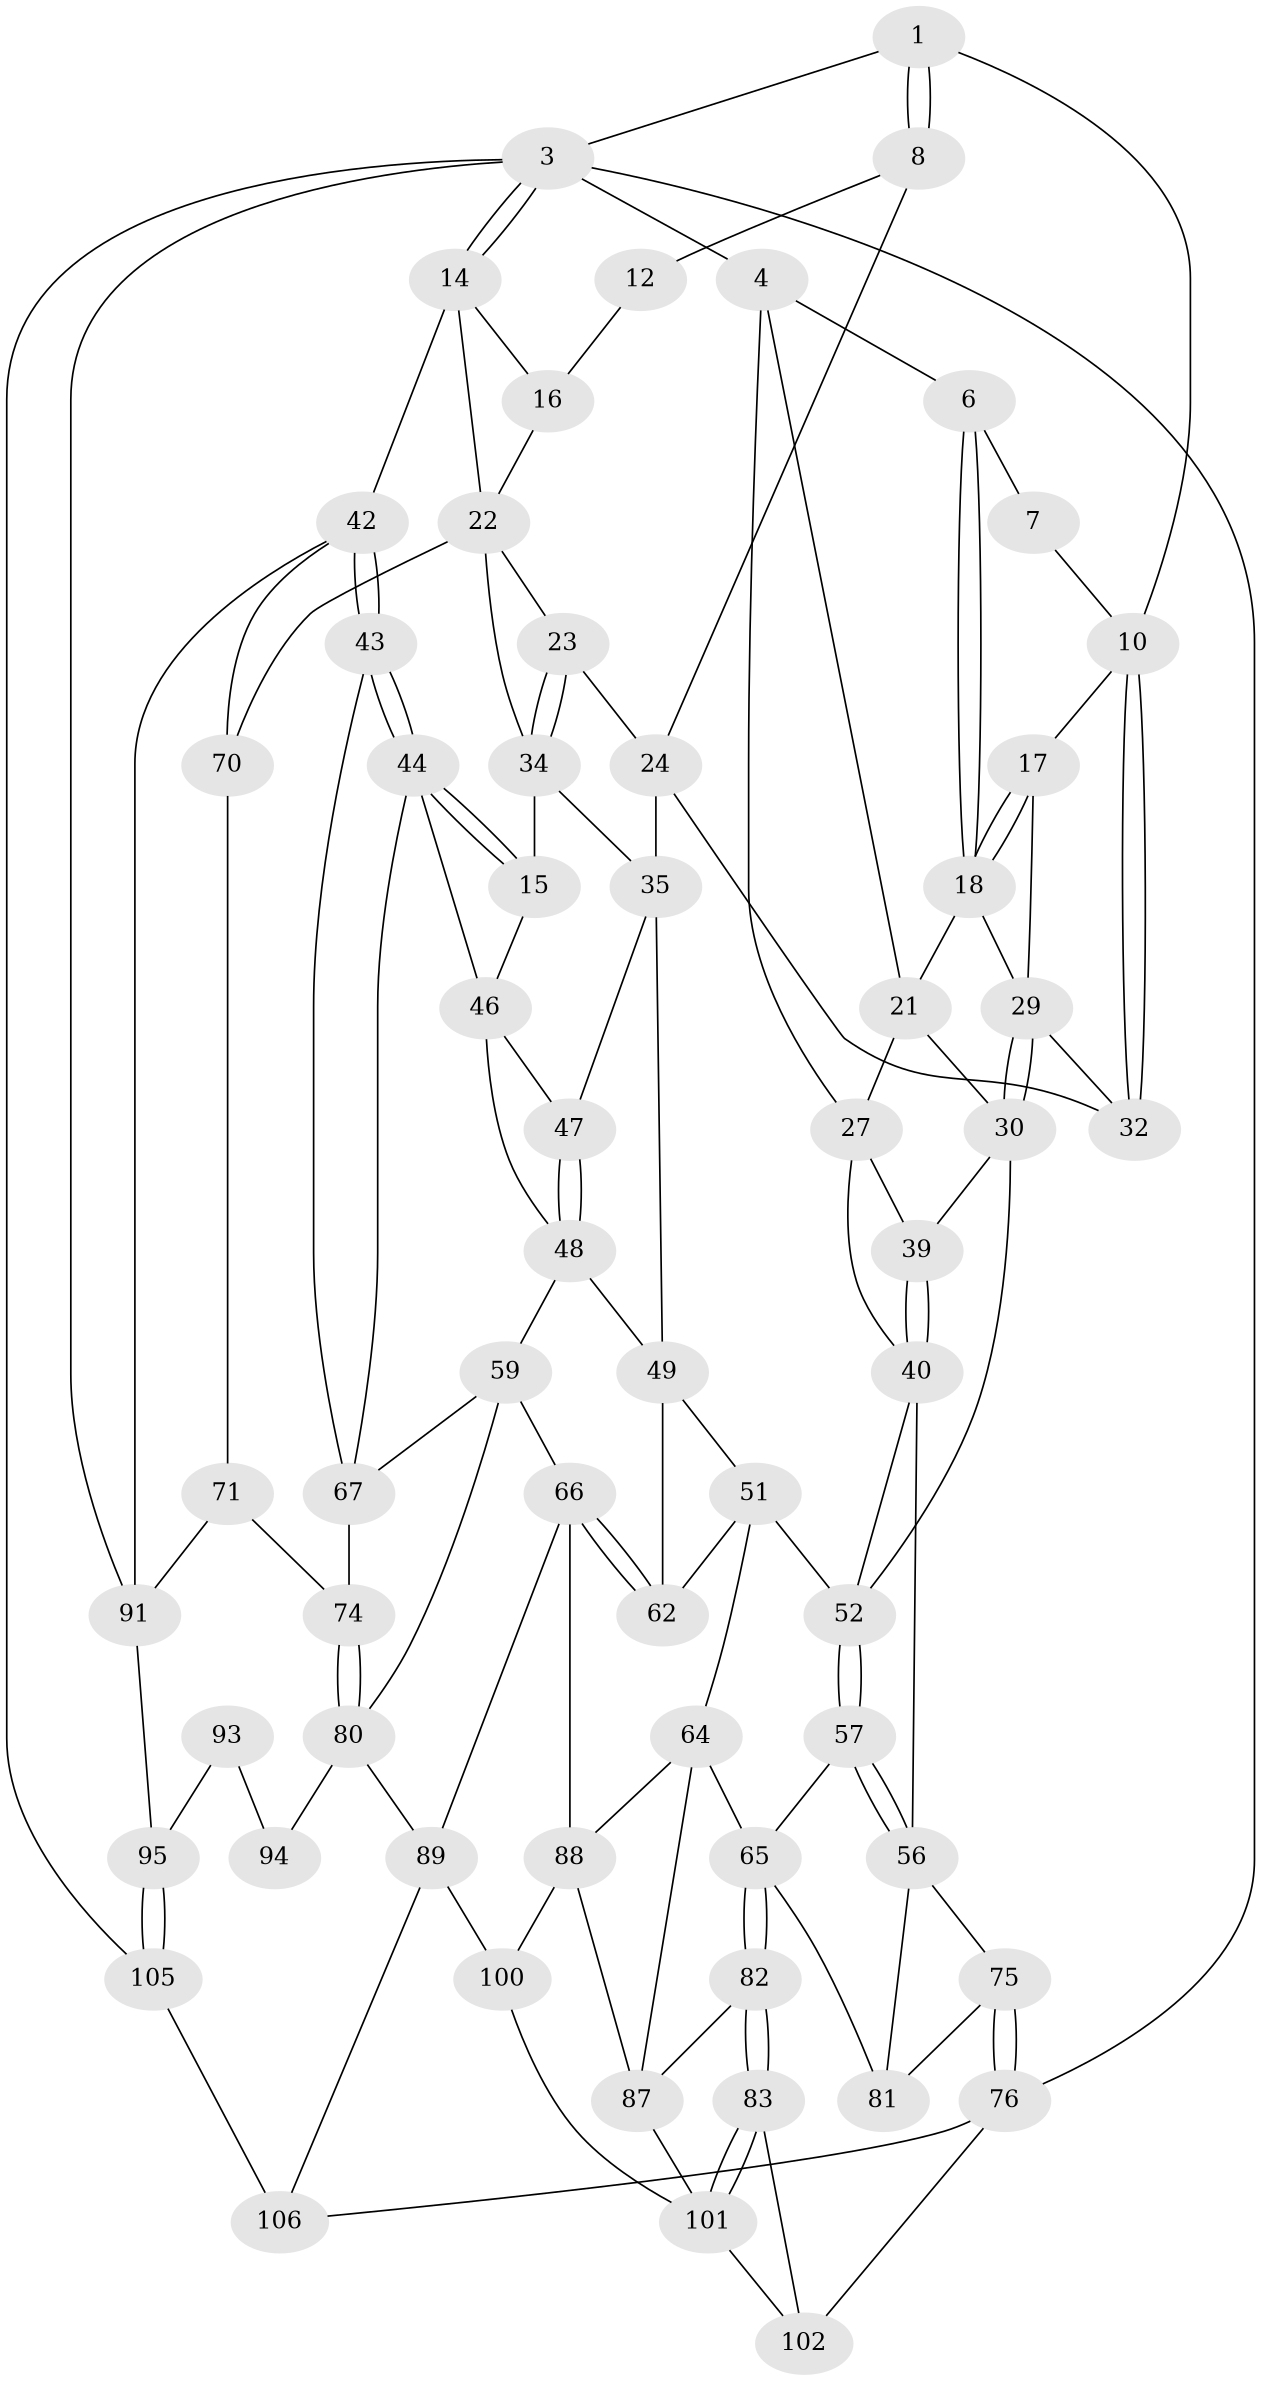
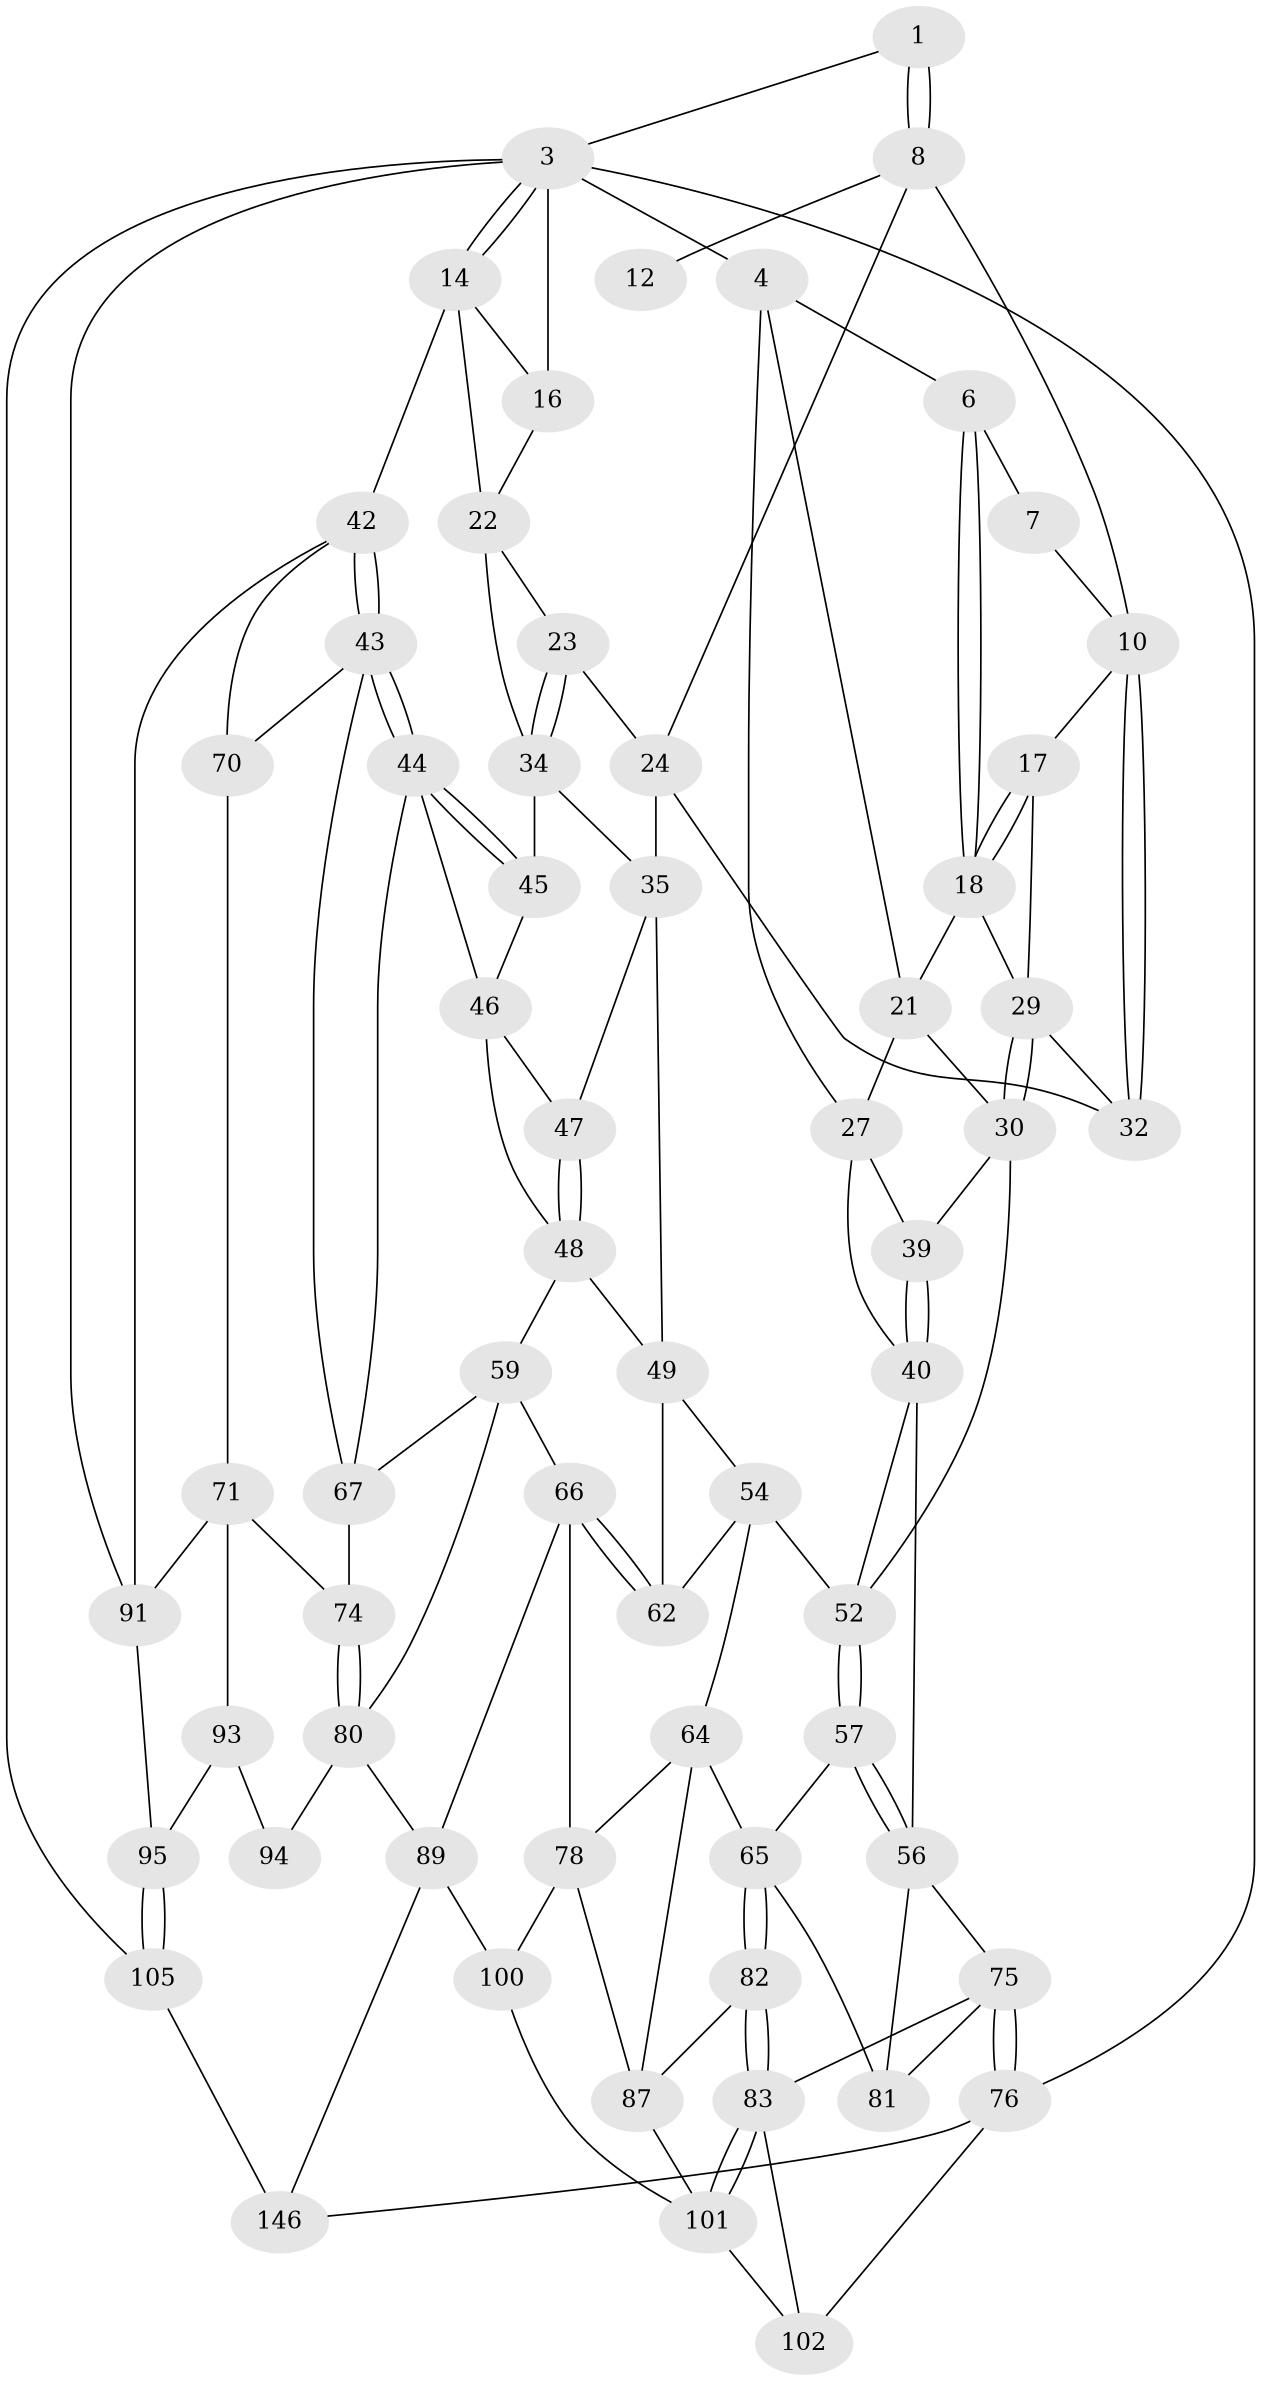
  graph {
    node [color=gray90 style=filled]
    1 [super="+2"]
    3 [super="+90"]
    8 [super="+9"]
    4 [super="+5"]
    14 [super="+15"]
    76 [super="+103"]
    91 [super="+92"]
    105 [super="+107"]
    10 [super="+11"]
    12 [super="+13"]
    24 [super="+33"]
    6
    21 [super="+26"]
    27 [super="+28"]
    16 [super="+19"]
    22 [super="+25"]
    42 [super="+86"]
    102
-   106 [super="+108"]
+   106 [super="+108" label=146]
    95
    7
    18 [super="+20"]
    30 [super="+38"]
    39
    40 [super="+41"]
    29 [super="+31"]
    17
    32
    35 [super="+36"]
    23
    34 [super="+37"]
    43 [super="+69"]
    70
    52 [super="+53"]
-   45 [label=15]
+   45
    47
    49 [super="+50"]
    n38 [label=56 super="+74"]
    57
    46 [super="+54"]
    48 [super="+55"]
-   51 [super="+63"]
+   51 [super="+63" label=54]
    62
    75 [super="+85"]
    81
    44 [super="+56"]
    67 [super="+68"]
    71 [super="+72"]
    n49 [label=74]
    59 [super="+60"]
    n51 [label=66 super="+77"]
    80 [super="+88"]
    64 [super="+79"]
    65 [super="+66"]
-   78 [super="+97" label=88]
+   78 [super="+97"]
    87 [super="+98"]
    82
    83 [super="+84"]
    89 [super="+99"]
    94
    100
    101 [super="+104"]
    93 [super="+96"]
    1 -- 3
    1 -- 8
    1 -- 8
    3 -- 4
    3 -- 14
    3 -- 14
    3 -- 76
    3 -- 91
    3 -- 105
-   1 -- 10
+   8 -- 10
    8 -- 12
    8 -- 24
    4 -- 6
    4 -- 21
    4 -- 27
    14 -- 16
    14 -- 22
    14 -- 42
    76 -- 102
    76 -- 106
    91 -- 95
    105 -- 106 [weight=2]
    10 -- 17
    10 -- 32
    10 -- 32
-   12 -- 16 [weight=2]
+   3 -- 16 [weight=2]
    24 -- 32
    24 -- 35
    6 -- 7
    6 -- 18
    6 -- 18
    21 -- 27
    21 -- 30
    27 -- 39
    27 -- 40
    16 -- 22
    22 -- 23
    22 -- 34
    42 -- 91
    42 -- 43
    42 -- 43
    42 -- 70
    95 -- 105
    95 -- 105
    7 -- 10
    18 -- 21
    18 -- 29
    30 -- 39
    30 -- 52
    39 -- 40
    39 -- 40
    40 -- 52
    40 -- n38
    29 -- 30
    29 -- 30
    29 -- 32
    17 -- 18
    17 -- 18
    17 -- 29
    35 -- 47
    35 -- 49
    23 -- 24
    23 -- 34
    23 -- 34
    34 -- 35
    34 -- 45
-   22 -- 70
+   43 -- 70
    43 -- 44
    43 -- 44
    43 -- 67
    70 -- 71
    52 -- 57
    52 -- 57
    45 -- 46
    47 -- 48
    47 -- 48
    49 -- 51
    49 -- 62
    n38 -- 75
    n38 -- 81
    57 -- n38
    57 -- n38
    57 -- 65
    46 -- 47
    46 -- 48
    48 -- 49
    48 -- 59
    51 -- 52
    51 -- 62
    51 -- 64
    75 -- 76
    75 -- 76
    75 -- 81
+   75 -- 83
    44 -- 45
    44 -- 45
    44 -- 46
    44 -- 67
    67 -- n49
    71 -- 91
    71 -- n49
+   71 -- 93
    n49 -- 80
    n49 -- 80
    59 -- 67
    59 -- n51
    59 -- 80
    n51 -- 62
    n51 -- 62
    n51 -- 78
    n51 -- 89
    80 -- 89
    80 -- 94
    64 -- 65
    64 -- 78
    64 -- 87
    65 -- 81
    65 -- 82
    65 -- 82
    78 -- 87
    78 -- 100
    87 -- 101
    82 -- 87
    82 -- 83
    82 -- 83
    83 -- 102
    83 -- 101
    83 -- 101
    89 -- 106
    89 -- 100
    100 -- 101
    101 -- 102
    93 -- 95
    93 -- 94 [weight=2]
  }
